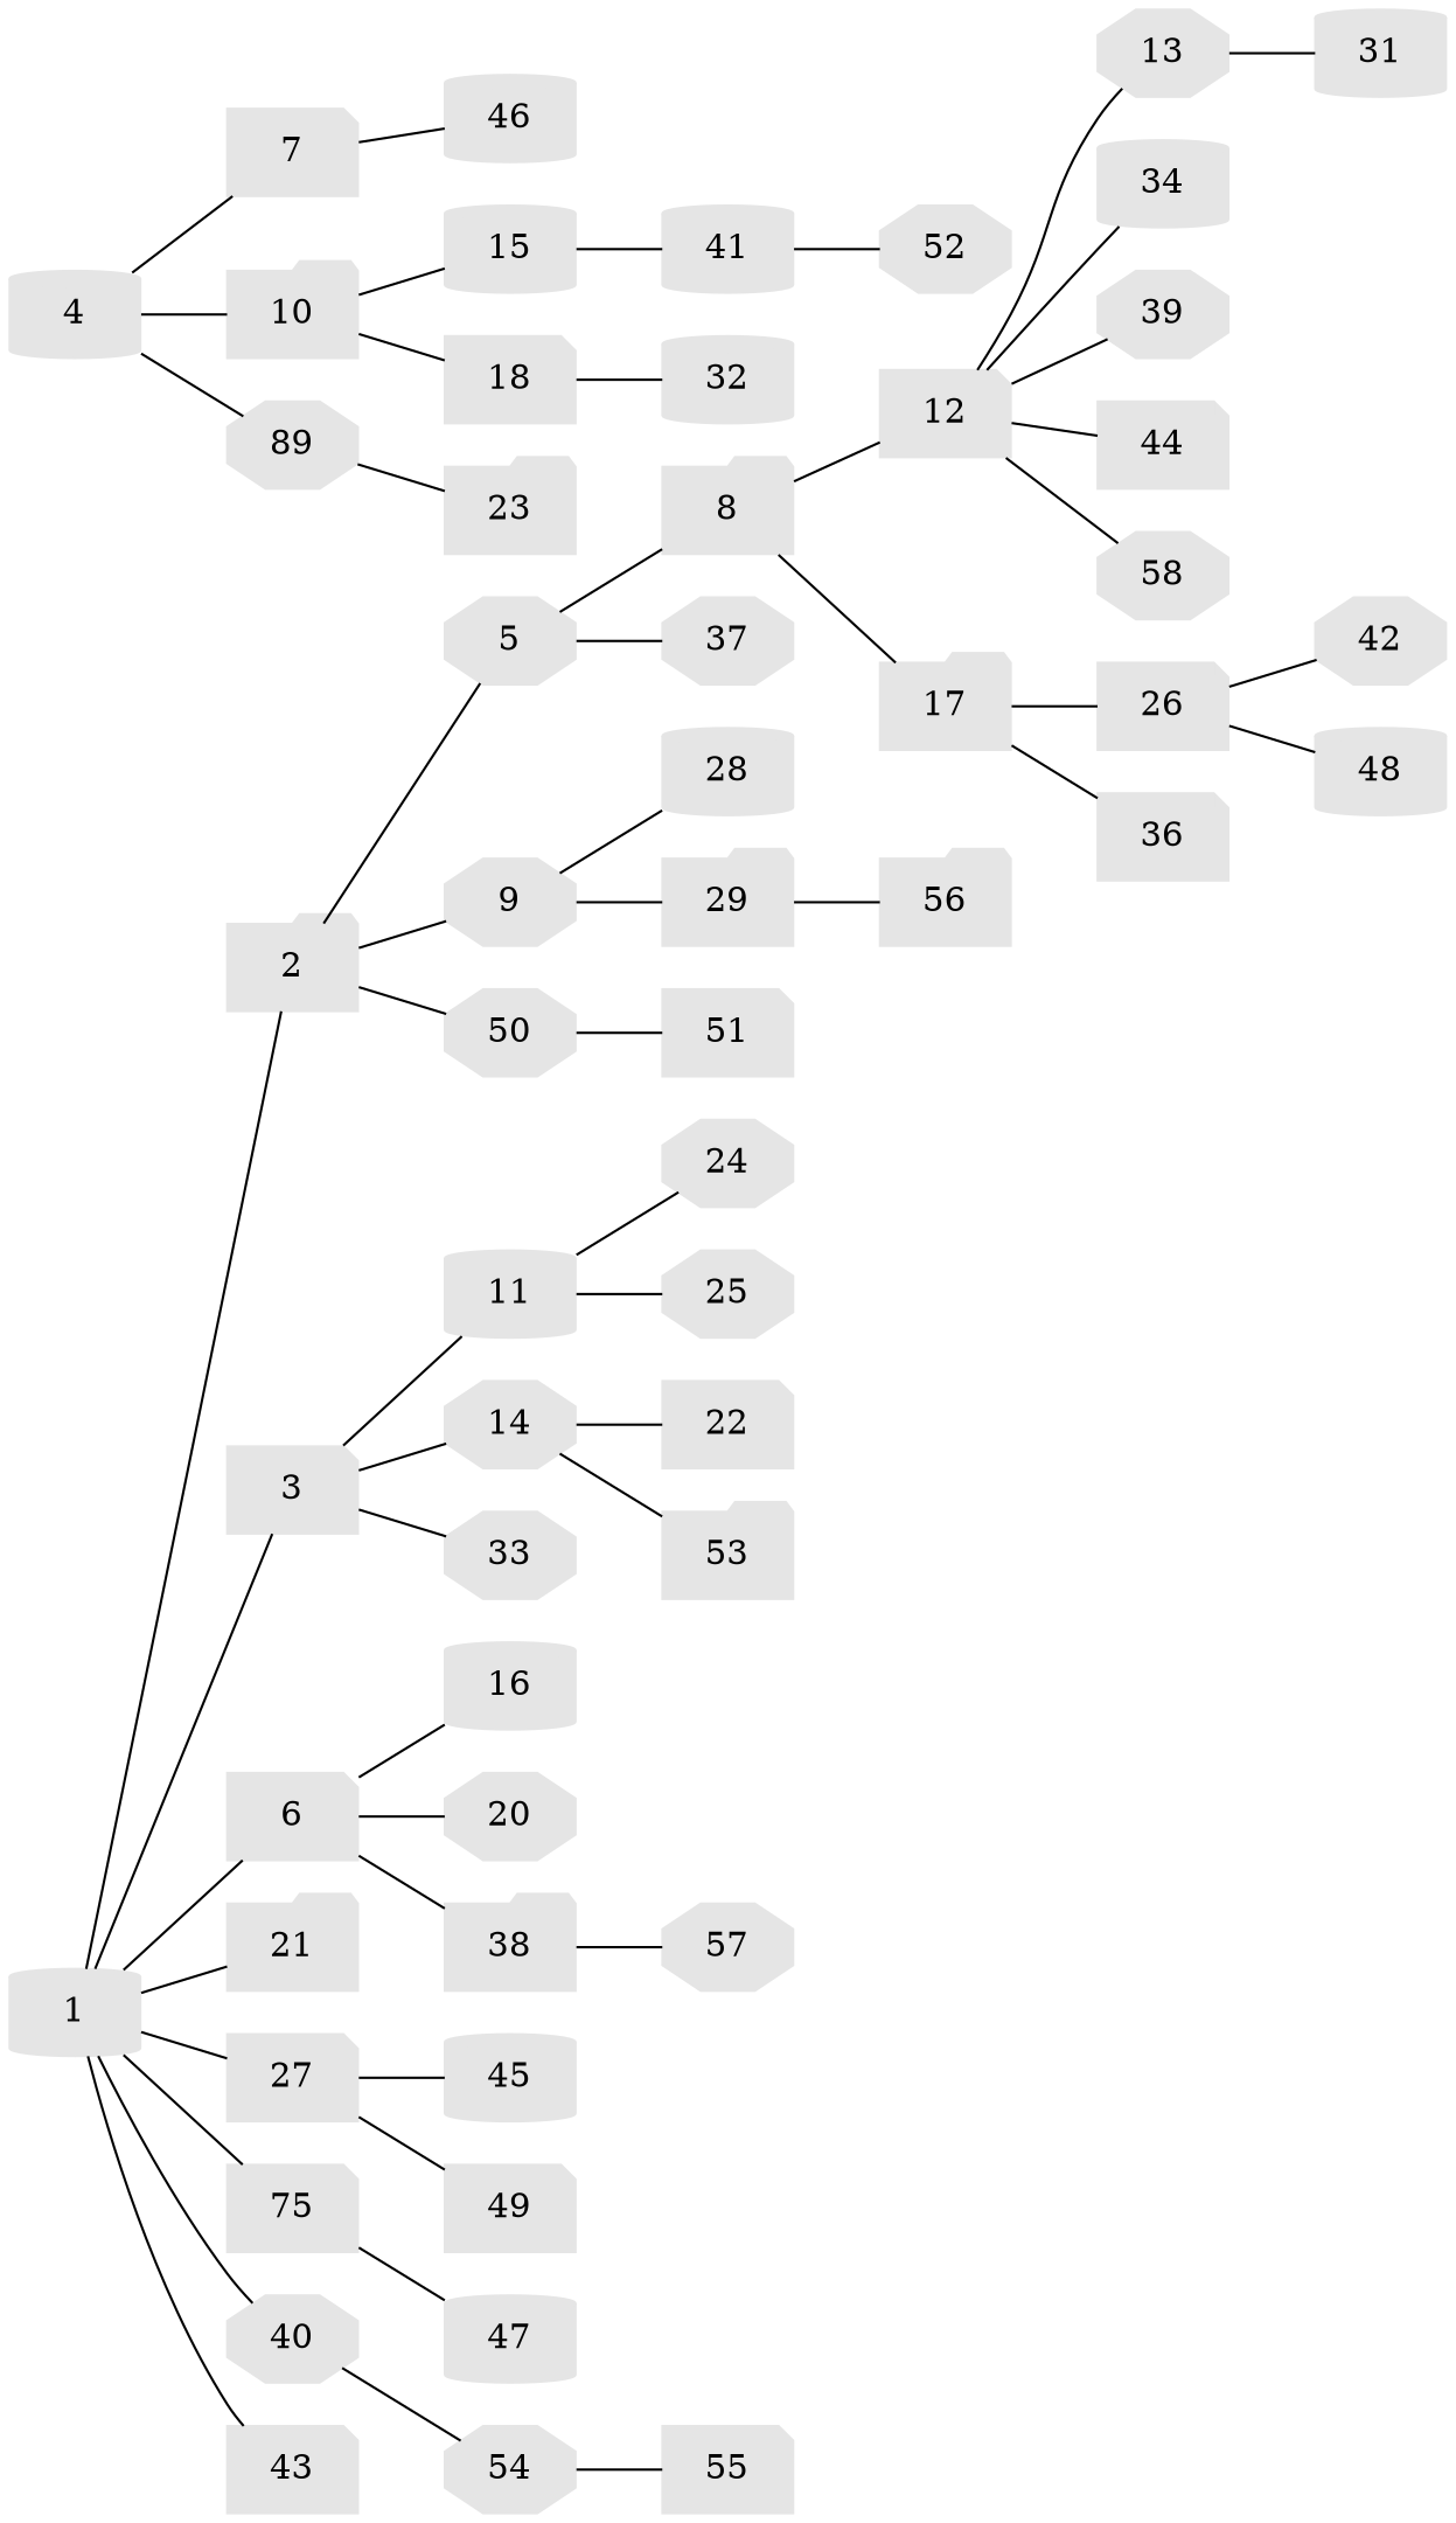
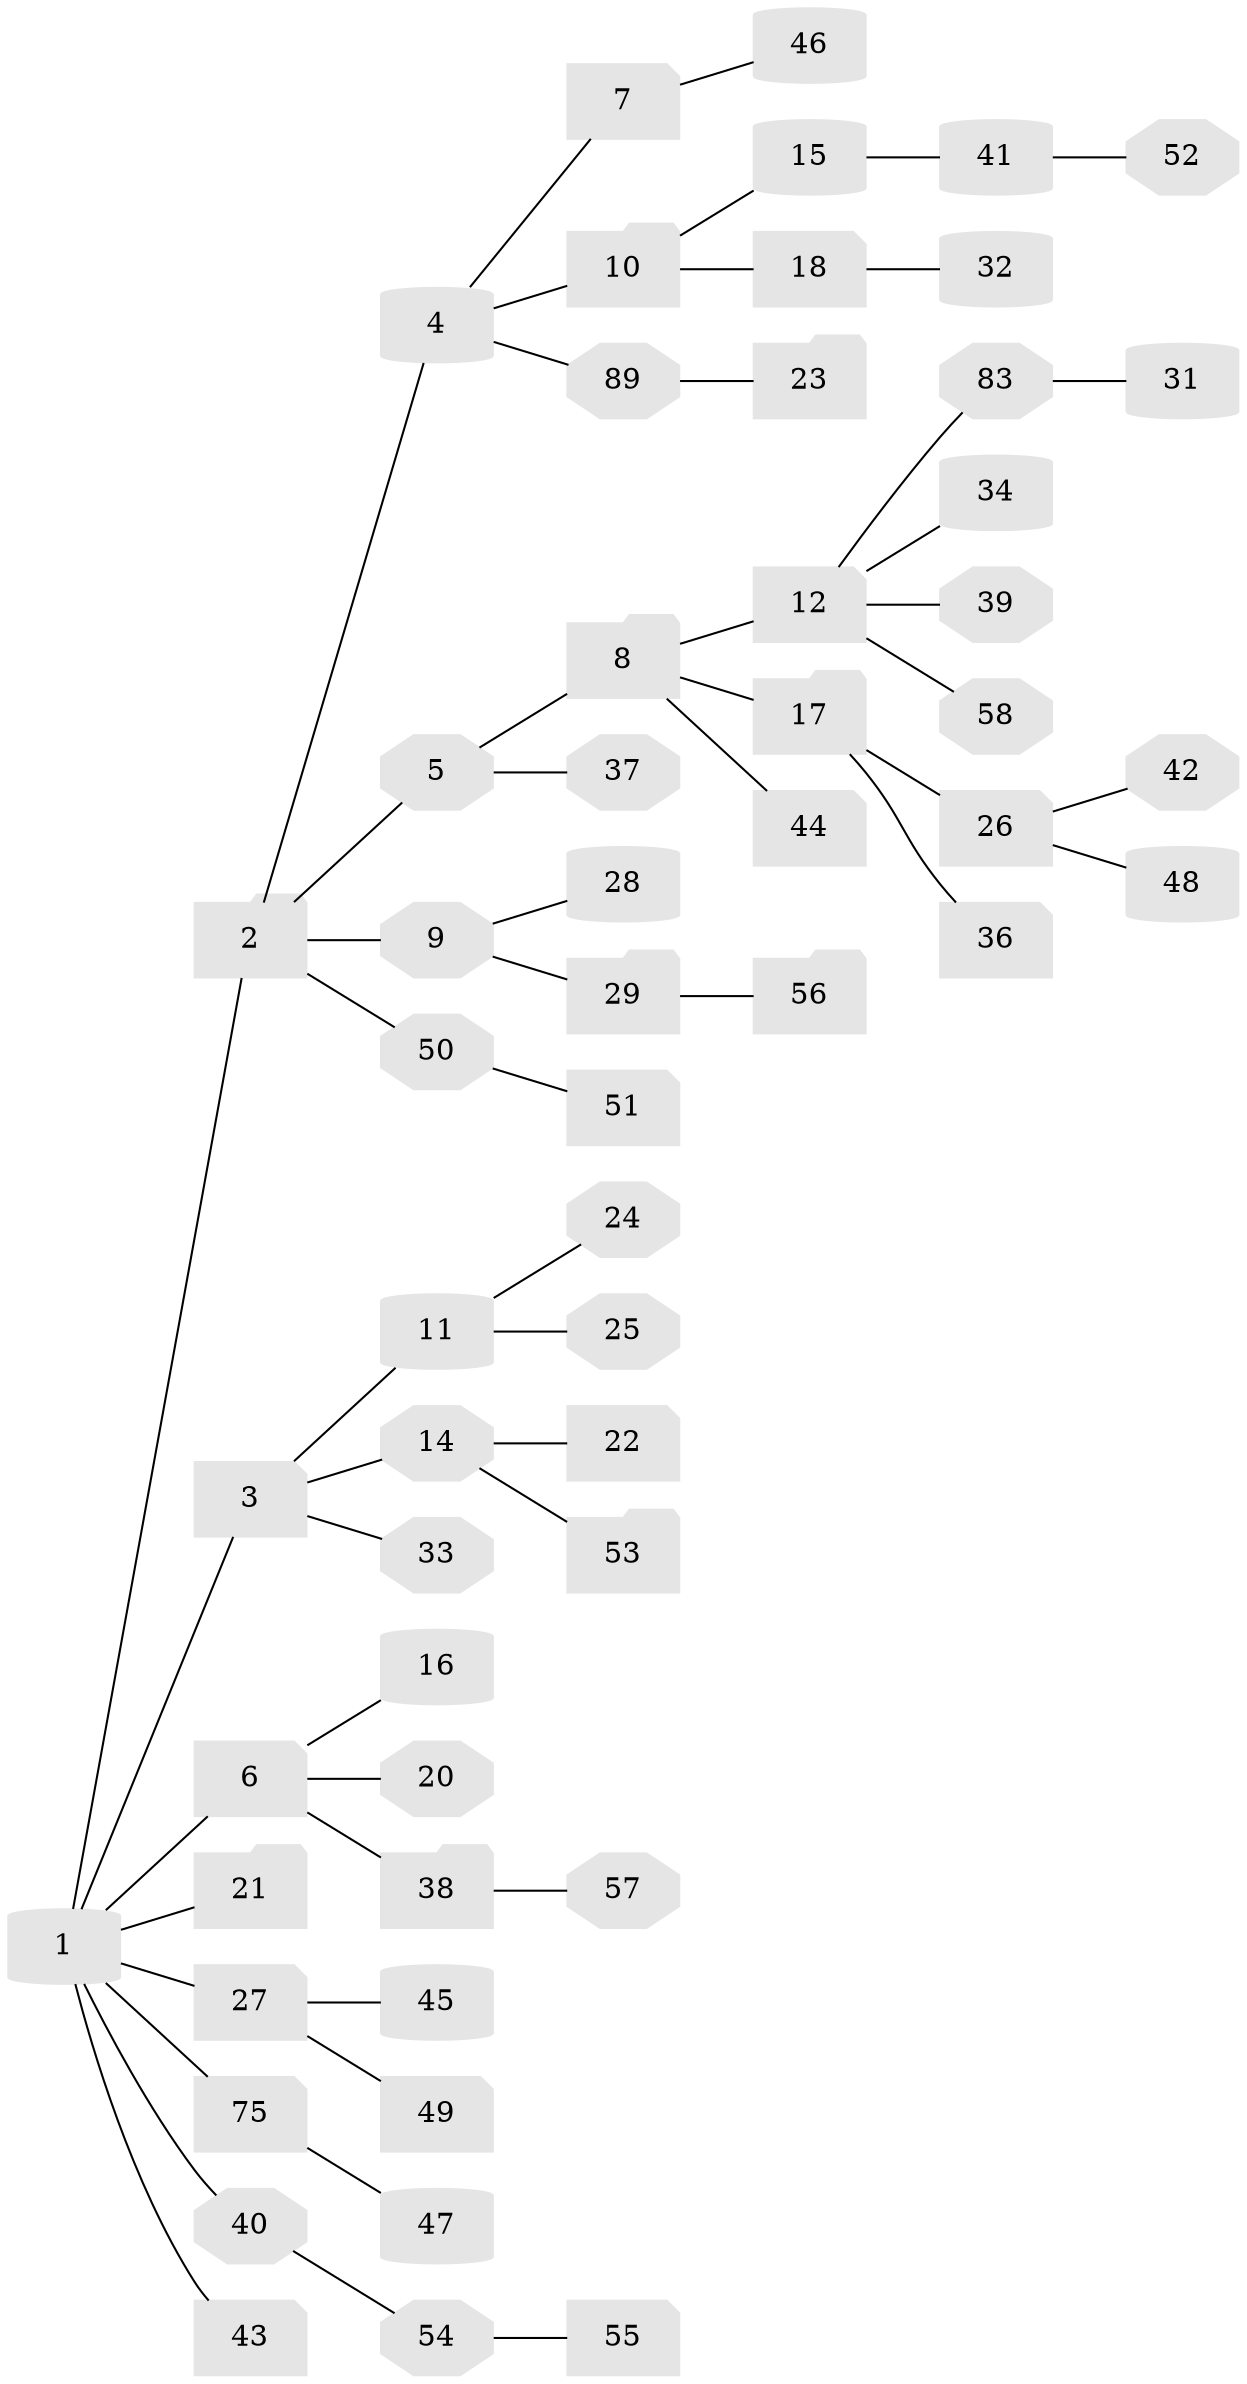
  graph {
    rankdir=LR
    node [color=gray90 shape=octagon style=filled]
    1 [shape=cylinder]
    2 [shape=folder]
    3 [shape=note]
    6 [shape=note]
    21 [shape=folder]
    27 [shape=note]
    n7 [label=75 shape=note]
    40
    43 [shape=note]
    4 [shape=cylinder]
    5
    9
    50
    11 [shape=cylinder]
    14
    33
    16 [shape=cylinder]
    20
    38 [shape=folder]
    45 [shape=cylinder]
    49 [shape=note]
    47 [shape=cylinder]
    54
    7 [shape=note]
    10 [shape=folder]
    n26 [label=89]
    8 [shape=folder]
    37
    28 [shape=cylinder]
    29 [shape=folder]
    51 [shape=note]
    24
    25
    22 [shape=note]
    53 [shape=folder]
    46 [shape=cylinder]
    15 [shape=cylinder]
    18 [shape=note]
    23 [shape=folder]
    12 [shape=note]
    17 [shape=folder]
    57
-   13
+   13 [label=83]
    34 [shape=cylinder]
    39
    44 [shape=note]
    58
    26 [shape=note]
    36 [shape=note]
    56 [shape=folder]
    41 [shape=cylinder]
    32 [shape=cylinder]
    31 [shape=cylinder]
    52
    42
    48 [shape=cylinder]
    55 [shape=note]
    1 -- 2
    1 -- 3
    1 -- 6
    1 -- 21
    1 -- 27
    1 -- n7
    1 -- 40
    1 -- 43
+   2 -- 4
    2 -- 5
    2 -- 9
    2 -- 50
    3 -- 11
    3 -- 14
    3 -- 33
    6 -- 16
    6 -- 20
    6 -- 38
    27 -- 45
    27 -- 49
    n7 -- 47
    40 -- 54
    4 -- 7
    4 -- 10
    4 -- n26
    5 -- 8
    5 -- 37
    9 -- 28
    9 -- 29
    50 -- 51
    11 -- 24
    11 -- 25
    14 -- 22
    14 -- 53
    38 -- 57
    54 -- 55
    7 -- 46
    10 -- 15
    10 -- 18
    n26 -- 23
    8 -- 12
    8 -- 17
    29 -- 56
    15 -- 41
    18 -- 32
    12 -- 13
    12 -- 34
    12 -- 39
-   12 -- 44
+   8 -- 44
    12 -- 58
    17 -- 26
    17 -- 36
    13 -- 31
    26 -- 42
    26 -- 48
    41 -- 52
  }
